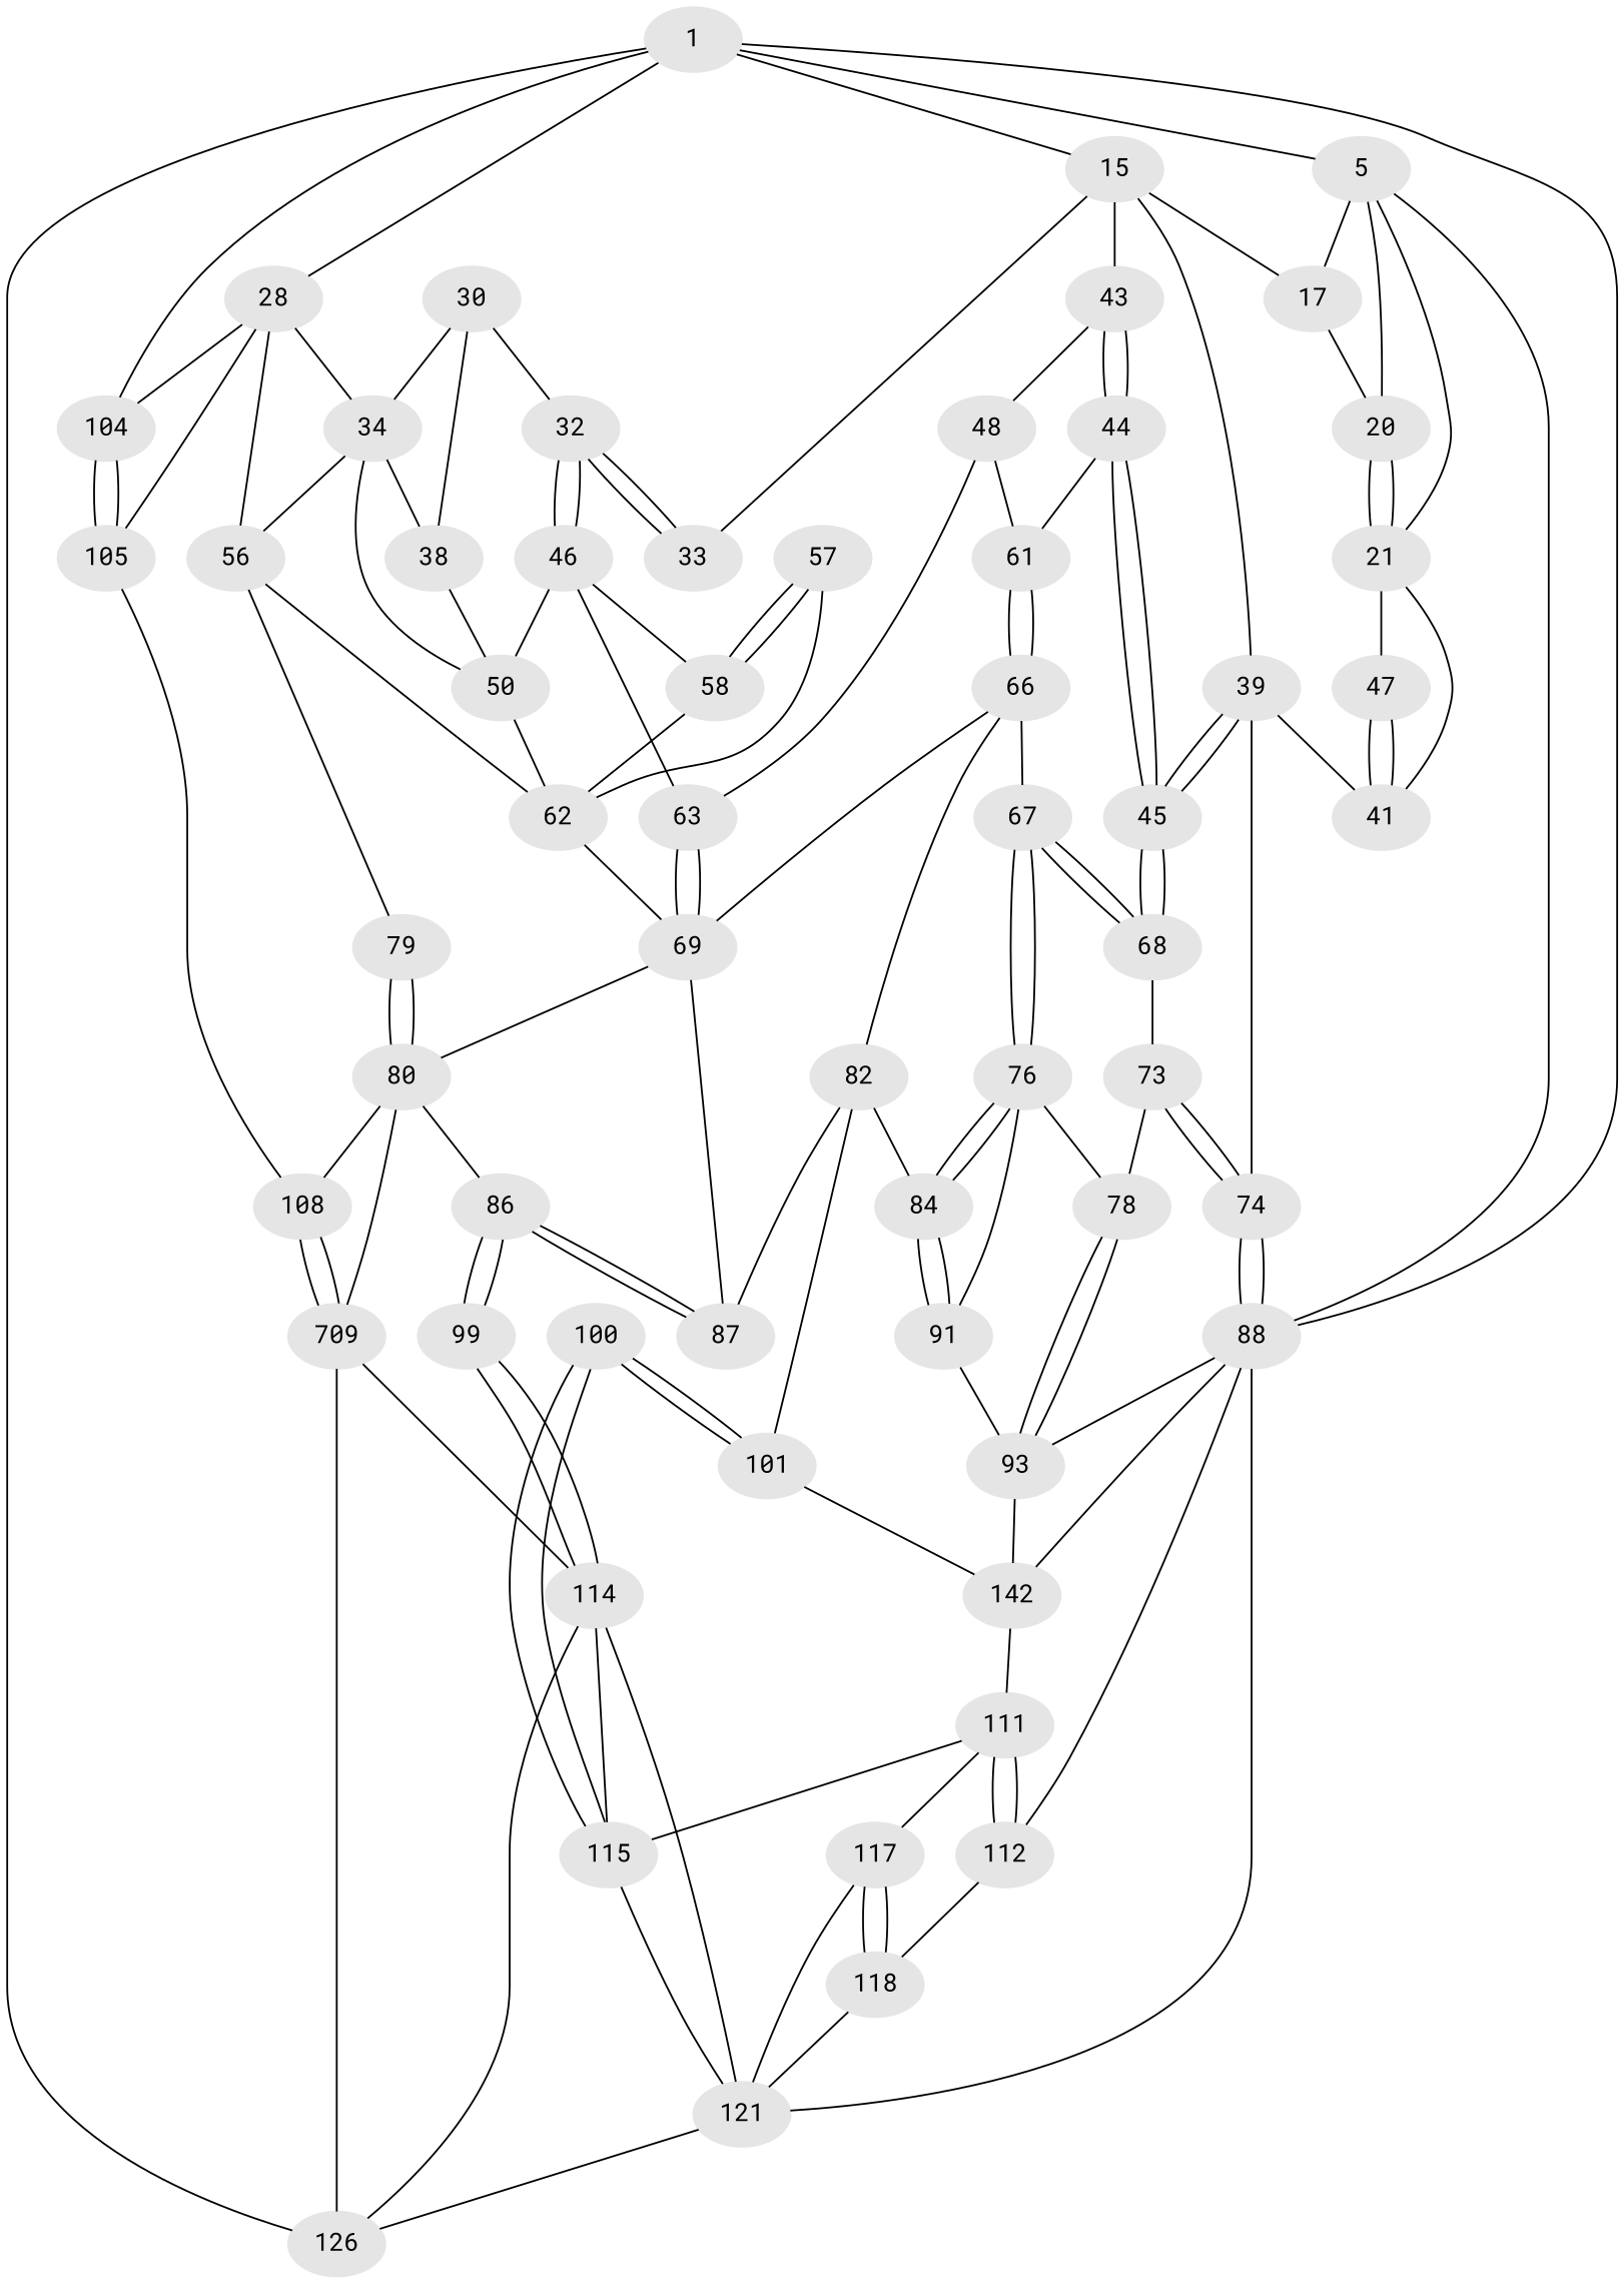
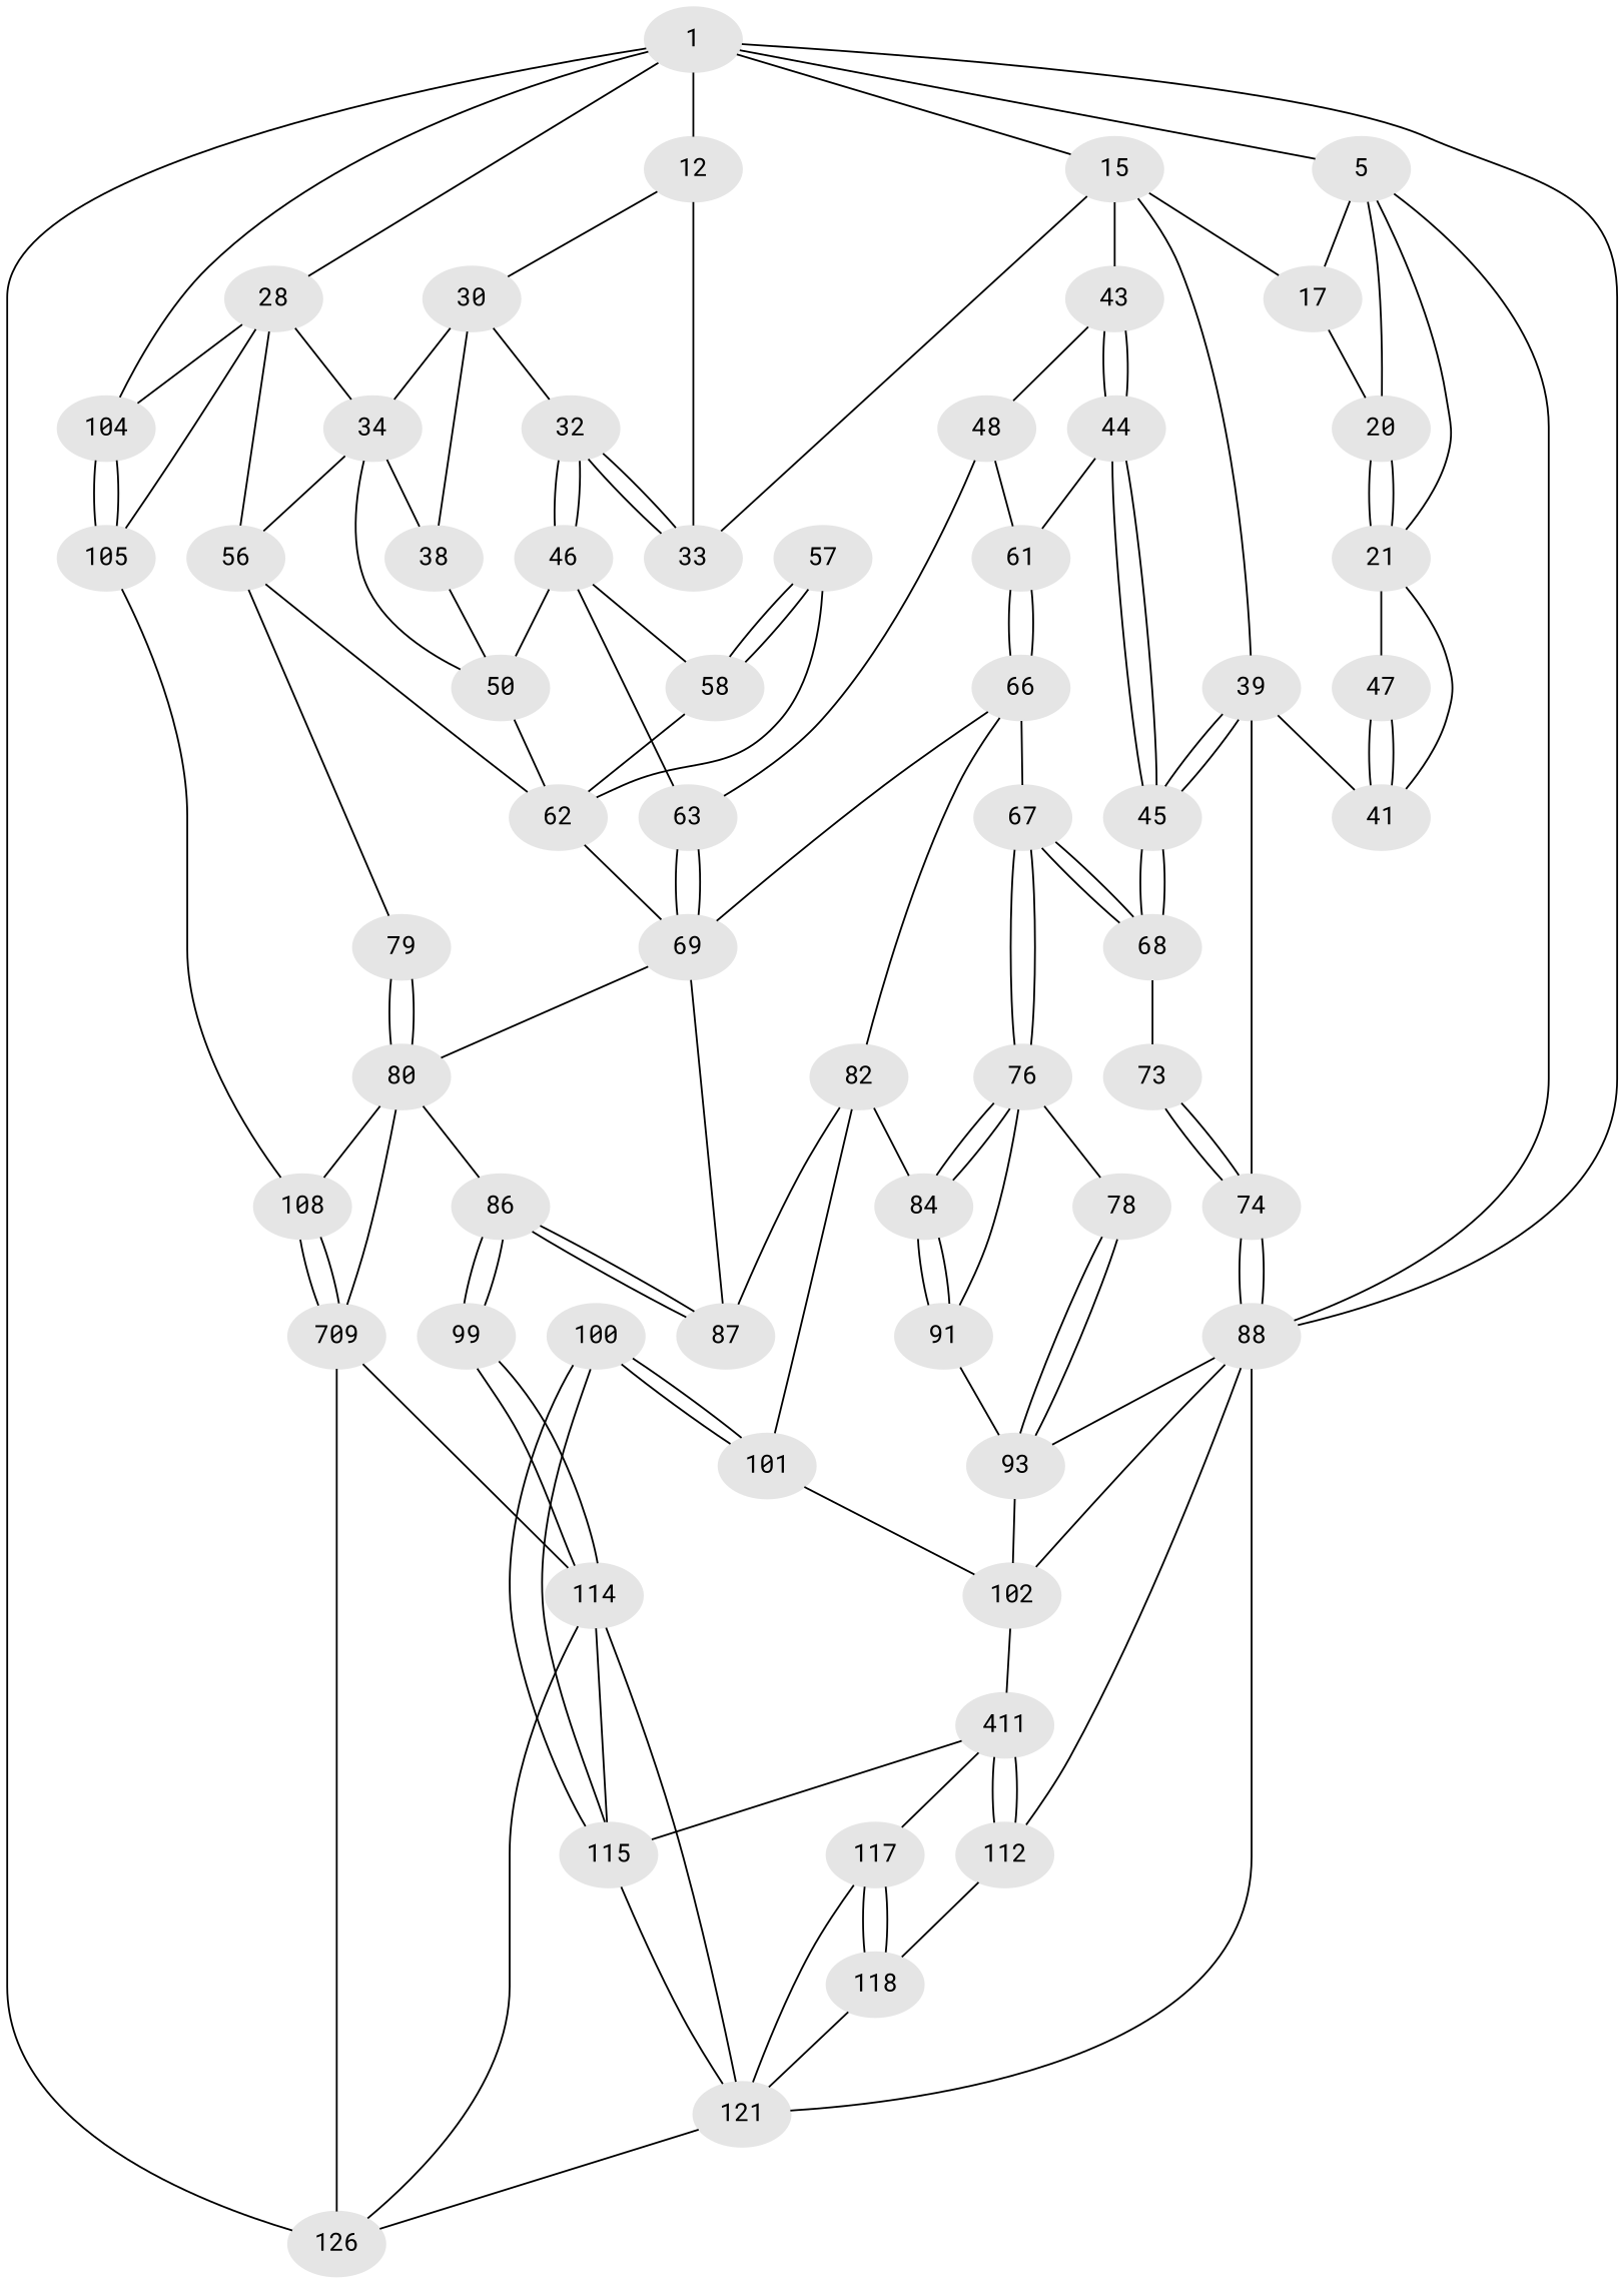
  graph {
    fontname="Roboto Mono"
    node [color=gray90 fontname="Roboto Mono" style=filled]
    edge [fontname="Roboto Mono"]
    1 [super="+8+2"]
    5 [super="+6"]
+   12 [super="+13+25"]
    15 [super="+16+37"]
    28 [super="+54+29"]
    88 [super="+92+89"]
    104
    126 [super="+127"]
    17 [super="+24+18"]
    20
    21 [super="+22"]
    30 [super="+31+36"]
    33
    39 [super="+40"]
    43
    34 [super="+53+35"]
    56 [super="+64"]
    105
    93 [super="+94"]
-   102 [super="+103" label=142]
+   102 [super="+103"]
    112
    121 [super="+122"]
    n23 [label=47]
    41
    32
    38 [super="+49"]
    45
    74
    44
    48 [super="+60"]
    50 [super="+51"]
    62 [super="+65"]
    79
    108
    46 [super="+47+52"]
    58
    63
    68
    61
    66 [super="+71"]
    73
    57
    69 [super="+70+75"]
    80 [super="+98+81"]
    67
    82 [super="+83"]
    87
    76 [super="+77"]
    84
    101
    78
    91
    86
    n54 [label=709 super="+110"]
    99
    114 [super="+119"]
-   111 [super="+116"]
+   111 [super="+116" label=411]
    118
    100
    115 [super="+120"]
    117
    1 -- 5 [weight=2]
+   1 -- 12 [weight=2]
    1 -- 15
    1 -- 28
    1 -- 88
    1 -- 104
    1 -- 126
    5 -- 88
    5 -- 17
    5 -- 20
    5 -- 21
+   12 -- 30
+   12 -- 33
    15 -- 17
    15 -- 33
    15 -- 39
    15 -- 43
    28 -- 104
    28 -- 34
    28 -- 56
    28 -- 105
    88 -- 93
    88 -- 102
    88 -- 112
    88 -- 121
    104 -- 105
    104 -- 105
    17 -- 20
    20 -- 21
    20 -- 21
    21 -- n23
    21 -- 41
    30 -- 34
    30 -- 32
    30 -- 38 [weight=2]
    39 -- 41
    39 -- 45
    39 -- 45
    39 -- 74
    43 -- 44
    43 -- 44
    43 -- 48
    34 -- 56
    34 -- 38
    34 -- 50
    56 -- 62
    56 -- 79
    105 -- 108
    93 -- 102
    102 -- 111
    112 -- 118
    121 -- 126
    n23 -- 41
    n23 -- 41
    32 -- 33
    32 -- 33
    32 -- 46
    32 -- 46
    38 -- 50
    45 -- 68
    45 -- 68
    74 -- 88
    74 -- 88
    44 -- 45
    44 -- 45
    44 -- 61
    48 -- 63
    48 -- 61
    50 -- 62
    62 -- 69
    79 -- 80
    79 -- 80
    108 -- n54
    108 -- n54
    46 -- 50
    46 -- 58
    46 -- 63
    58 -- 62
    63 -- 69
    63 -- 69
    68 -- 73
    61 -- 66
    61 -- 66
    66 -- 69
    66 -- 67
    66 -- 82
    73 -- 74
    73 -- 74
-   73 -- 78
    57 -- 62
    57 -- 58
    57 -- 58
    69 -- 80
    69 -- 87
    80 -- 108
    80 -- 86
    80 -- n54
    67 -- 68
    67 -- 68
    67 -- 76
    67 -- 76
    82 -- 87
    82 -- 84
    82 -- 101
    76 -- 84
    76 -- 84
    76 -- 78
    76 -- 91
    84 -- 91
    84 -- 91
    101 -- 102
    78 -- 93
    78 -- 93
    91 -- 93
    86 -- 87
    86 -- 87
    86 -- 99
    86 -- 99
    n54 -- 126 [weight=2]
    n54 -- 114
    99 -- 114
    99 -- 114
    114 -- 126
    114 -- 121
    114 -- 115
    111 -- 112
    111 -- 112
    111 -- 115
    111 -- 117
    118 -- 121
    100 -- 101
    100 -- 101
    100 -- 115
    100 -- 115
    115 -- 121
    117 -- 121
    117 -- 118
    117 -- 118
  }
